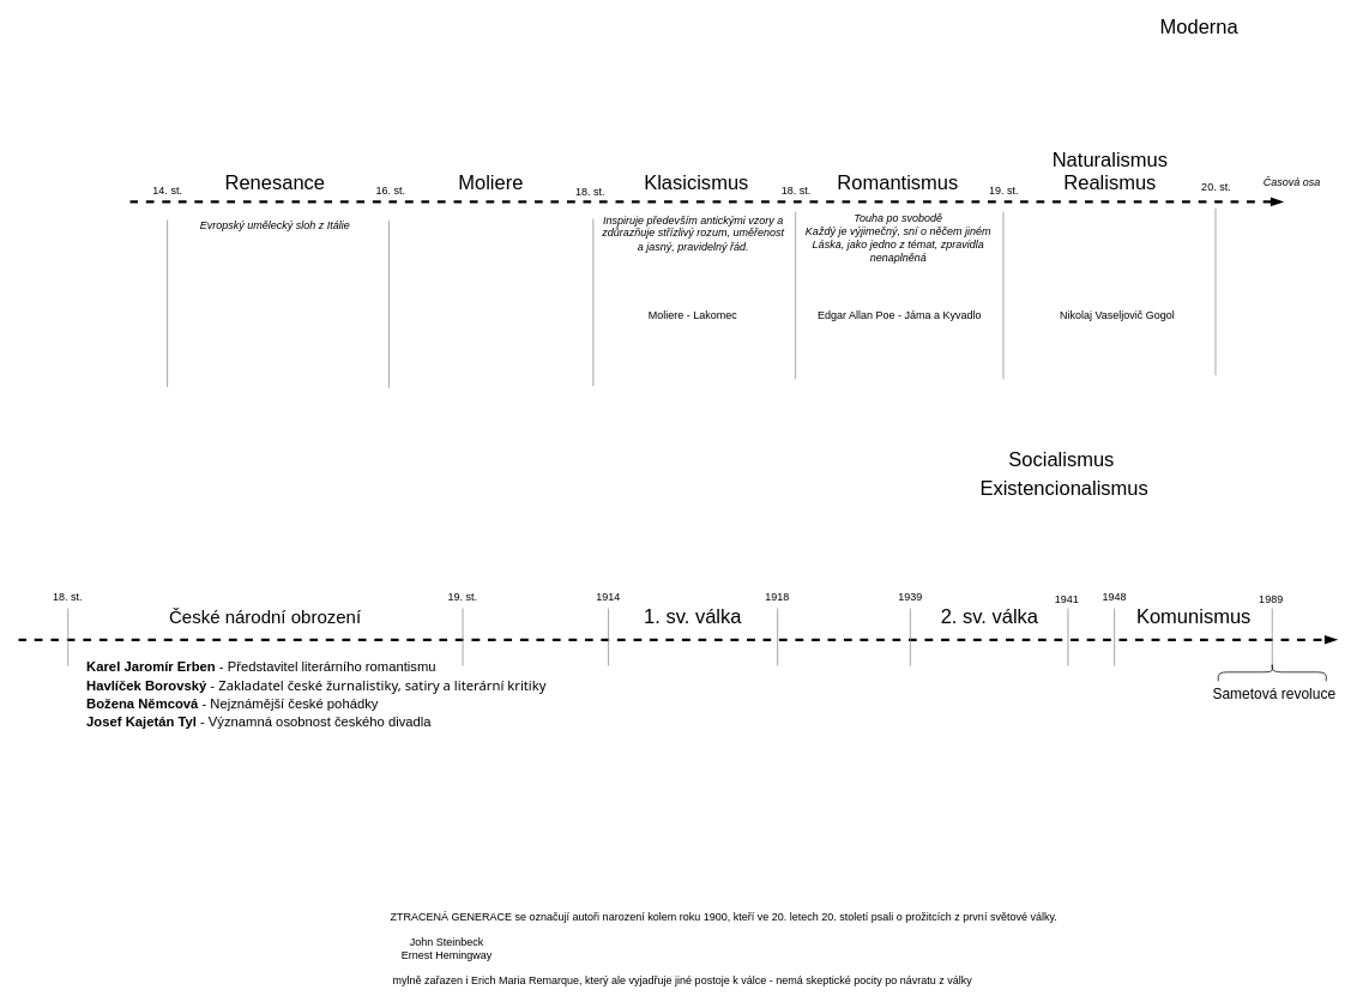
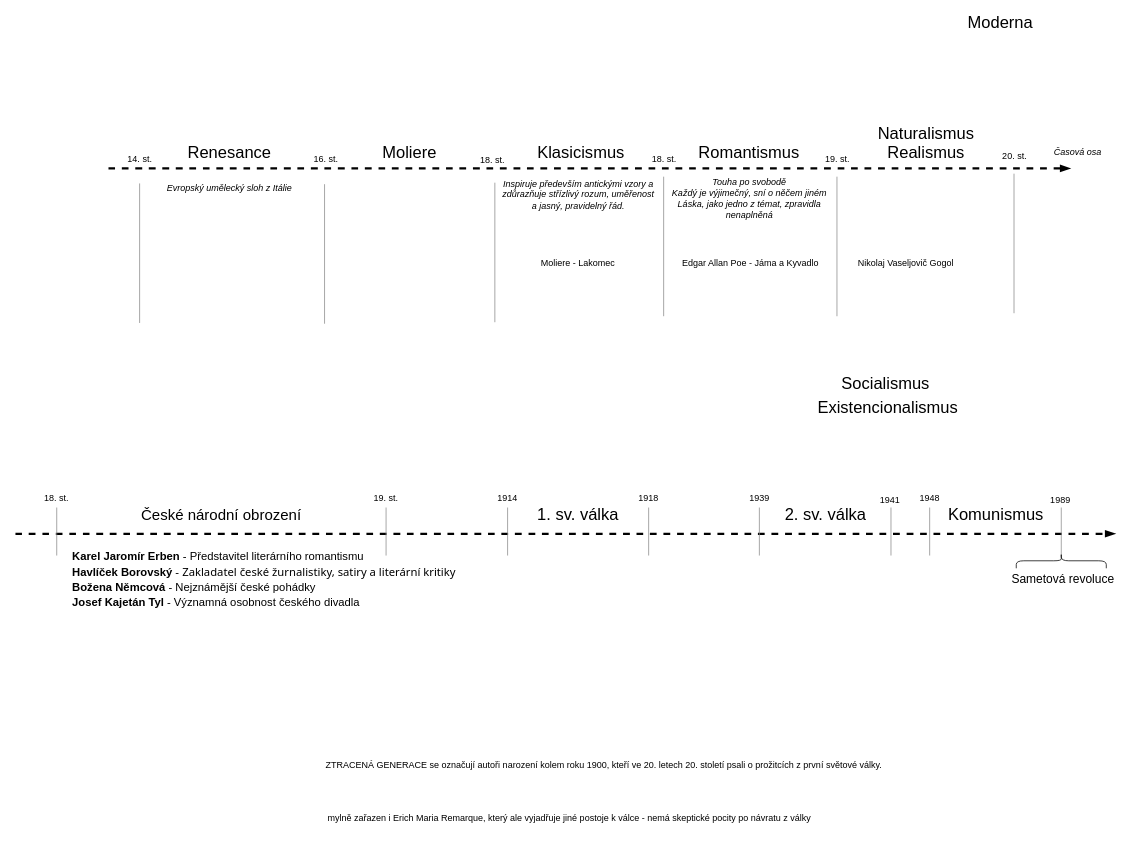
  <mxCell id="0" />
  <mxCell id="1" parent="0" />
  <mxCell id="2" value="" style="endArrow=blockThin;dashed=1;html=1;strokeWidth=3;jumpSize=0;jumpStyle=arc;endSize=6;curved=1;endFill=1;" edge="1" parent="1"><mxGeometry width="50" height="50" relative="1" as="geometry"><mxPoint x="144" y="224" as="sourcePoint" /><mxPoint x="1426" y="224" as="targetPoint" /></mxGeometry></mxCell>
  <mxCell id="3" value="&lt;font style=&quot;font-size: 22px&quot;&gt;Renesance&lt;/font&gt;" style="text;html=1;strokeColor=none;fillColor=none;align=center;verticalAlign=middle;whiteSpace=wrap;rounded=0;" vertex="1" parent="1"><mxGeometry x="233" y="194" width="145" height="20" as="geometry" /></mxCell>
  <mxCell id="4" value="&lt;i&gt;Časová osa&lt;/i&gt;" style="text;html=1;strokeColor=none;fillColor=none;align=center;verticalAlign=middle;whiteSpace=wrap;rounded=0;" vertex="1" parent="1"><mxGeometry x="1394" y="192" width="84" height="20" as="geometry" /></mxCell>
  <mxCell id="5" value="&lt;font style=&quot;font-size: 22px&quot;&gt;Romantismus&lt;/font&gt;" style="text;html=1;strokeColor=none;fillColor=none;align=center;verticalAlign=middle;whiteSpace=wrap;rounded=0;" vertex="1" parent="1"><mxGeometry x="911" y="194" width="174" height="20" as="geometry" /></mxCell>
  <mxCell id="6" value="&lt;font style=&quot;font-size: 22px&quot;&gt;Moliere&lt;br&gt;&lt;/font&gt;" style="text;html=1;strokeColor=none;fillColor=none;align=center;verticalAlign=middle;whiteSpace=wrap;rounded=0;" vertex="1" parent="1"><mxGeometry x="473" y="194" width="145" height="20" as="geometry" /></mxCell>
  <mxCell id="7" value="" style="endArrow=none;html=1;strokeWidth=1;strokeColor=#8A8A8A;" edge="1" parent="1"><mxGeometry width="50" height="50" relative="1" as="geometry"><mxPoint x="659" y="429" as="sourcePoint" /><mxPoint x="659" y="243" as="targetPoint" /></mxGeometry></mxCell>
  <mxCell id="8" value="" style="endArrow=none;html=1;strokeWidth=1;strokeColor=#8A8A8A;" edge="1" parent="1"><mxGeometry width="50" height="50" relative="1" as="geometry"><mxPoint x="884" y="421" as="sourcePoint" /><mxPoint x="884" y="235" as="targetPoint" /></mxGeometry></mxCell>
  <mxCell id="9" value="&lt;font style=&quot;font-size: 22px&quot;&gt;Klasicismus&lt;/font&gt;" style="text;html=1;strokeColor=none;fillColor=none;align=center;verticalAlign=middle;whiteSpace=wrap;rounded=0;" vertex="1" parent="1"><mxGeometry x="687" y="194" width="174" height="20" as="geometry" /></mxCell>
  <mxCell id="10" value="18. st." style="text;html=1;strokeColor=none;fillColor=none;align=center;verticalAlign=middle;whiteSpace=wrap;rounded=0;" vertex="1" parent="1"><mxGeometry x="625" y="203" width="62" height="20" as="geometry" /></mxCell>
  <mxCell id="11" value="14. st." style="text;html=1;strokeColor=none;fillColor=none;align=center;verticalAlign=middle;whiteSpace=wrap;rounded=0;" vertex="1" parent="1"><mxGeometry x="155" y="202" width="62" height="20" as="geometry" /></mxCell>
  <mxCell id="12" value="&lt;font style=&quot;font-size: 22px&quot;&gt;Realismus&lt;/font&gt;" style="text;html=1;strokeColor=none;fillColor=none;align=center;verticalAlign=middle;whiteSpace=wrap;rounded=0;" vertex="1" parent="1"><mxGeometry x="1147" y="194" width="174" height="20" as="geometry" /></mxCell>
  <mxCell id="13" value="&lt;font style=&quot;font-size: 22px&quot;&gt;Naturalismus&lt;/font&gt;" style="text;html=1;strokeColor=none;fillColor=none;align=center;verticalAlign=middle;whiteSpace=wrap;rounded=0;" vertex="1" parent="1"><mxGeometry x="1147" y="168" width="174" height="20" as="geometry" /></mxCell>
  <mxCell id="14" value="16. st." style="text;html=1;strokeColor=none;fillColor=none;align=center;verticalAlign=middle;whiteSpace=wrap;rounded=0;" vertex="1" parent="1"><mxGeometry x="403" y="202" width="62" height="20" as="geometry" /></mxCell>
  <mxCell id="15" value="" style="endArrow=none;html=1;strokeWidth=1;strokeColor=#8A8A8A;" edge="1" parent="1"><mxGeometry width="50" height="50" relative="1" as="geometry"><mxPoint x="432" y="431" as="sourcePoint" /><mxPoint x="432" y="245" as="targetPoint" /></mxGeometry></mxCell>
  <mxCell id="16" value="" style="endArrow=none;html=1;strokeWidth=1;strokeColor=#8A8A8A;" edge="1" parent="1"><mxGeometry width="50" height="50" relative="1" as="geometry"><mxPoint x="185.5" y="430" as="sourcePoint" /><mxPoint x="185.5" y="244" as="targetPoint" /></mxGeometry></mxCell>
  <mxCell id="17" value="18. st." style="text;html=1;strokeColor=none;fillColor=none;align=center;verticalAlign=middle;whiteSpace=wrap;rounded=0;" vertex="1" parent="1"><mxGeometry x="854" y="202" width="62" height="20" as="geometry" /></mxCell>
  <mxCell id="18" value="" style="endArrow=none;html=1;strokeWidth=1;strokeColor=#8A8A8A;" edge="1" parent="1"><mxGeometry width="50" height="50" relative="1" as="geometry"><mxPoint x="1115" y="421" as="sourcePoint" /><mxPoint x="1115" y="235" as="targetPoint" /></mxGeometry></mxCell>
  <mxCell id="19" value="19. st." style="text;html=1;strokeColor=none;fillColor=none;align=center;verticalAlign=middle;whiteSpace=wrap;rounded=0;" vertex="1" parent="1"><mxGeometry x="1085" y="202" width="62" height="20" as="geometry" /></mxCell>
  <mxCell id="20" value="20. st." style="text;html=1;strokeColor=none;fillColor=none;align=center;verticalAlign=middle;whiteSpace=wrap;rounded=0;" vertex="1" parent="1"><mxGeometry x="1321" y="198" width="62" height="20" as="geometry" /></mxCell>
  <mxCell id="21" value="" style="endArrow=none;html=1;strokeWidth=1;strokeColor=#8A8A8A;" edge="1" parent="1"><mxGeometry width="50" height="50" relative="1" as="geometry"><mxPoint x="1351" y="417" as="sourcePoint" /><mxPoint x="1351" y="231" as="targetPoint" /></mxGeometry></mxCell>
  <mxCell id="22" value="Moliere - Lakomec" style="text;html=1;strokeColor=none;fillColor=none;align=center;verticalAlign=middle;whiteSpace=wrap;rounded=0;" vertex="1" parent="1"><mxGeometry x="698" y="340" width="144" height="20" as="geometry" /></mxCell>
- <mxCell id="23" value="Nikolaj Vaseljovič Gogol" style="text;html=1;strokeColor=none;fillColor=none;align=center;verticalAlign=middle;whiteSpace=wrap;rounded=0;" vertex="1" parent="1"><mxGeometry x="1170" y="340" width="144" height="20" as="geometry" /></mxCell>
+ <mxCell id="23" value="Nikolaj Vaseljovič Gogol" style="text;html=1;strokeColor=none;fillColor=none;align=center;verticalAlign=middle;whiteSpace=wrap;rounded=0;" vertex="1" parent="1"><mxGeometry x="1135" y="340" width="144" height="20" as="geometry" /></mxCell>
  <mxCell id="24" value="&lt;i&gt;Evropský umělecký sloh z Itálie&lt;/i&gt;" style="text;html=1;strokeColor=none;fillColor=none;align=center;verticalAlign=middle;whiteSpace=wrap;rounded=0;" vertex="1" parent="1"><mxGeometry x="210" y="241" width="191" height="20" as="geometry" /></mxCell>
  <mxCell id="25" value="Edgar Allan Poe - Jáma a Kyvadlo" style="text;html=1;strokeColor=none;fillColor=none;align=center;verticalAlign=middle;whiteSpace=wrap;rounded=0;" vertex="1" parent="1"><mxGeometry x="904.5" y="340" width="190" height="20" as="geometry" /></mxCell>
  <mxCell id="26" value="&lt;i&gt;Touha po svobodě&lt;br&gt;Každý je výjimečný, sní o něčem jiném&lt;br&gt;&lt;/i&gt;&lt;i&gt;Láska, jako jedno z témat, zpravidla nenaplněná&lt;br&gt;&lt;/i&gt;" style="text;html=1;strokeColor=none;fillColor=none;align=center;verticalAlign=middle;whiteSpace=wrap;rounded=0;" vertex="1" parent="1"><mxGeometry x="892.5" y="233" width="211" height="61" as="geometry" /></mxCell>
  <mxCell id="27" value="&lt;i&gt;Inspiruje především antickými vzory a zdůrazňuje střízlivý rozum, uměřenost a jasný, pravidelný řád.&lt;br&gt;&lt;/i&gt;" style="text;html=1;strokeColor=none;fillColor=none;align=center;verticalAlign=middle;whiteSpace=wrap;rounded=0;" vertex="1" parent="1"><mxGeometry x="663.5" y="231" width="213" height="55" as="geometry" /></mxCell>
  <mxCell id="28" value="&lt;font style=&quot;font-size: 22px&quot;&gt;Moderna&lt;br&gt;&lt;/font&gt;" style="text;html=1;strokeColor=none;fillColor=none;align=center;verticalAlign=middle;whiteSpace=wrap;rounded=0;" vertex="1" parent="1"><mxGeometry x="1246" y="20" width="174" height="20" as="geometry" /></mxCell>
  <mxCell id="29" value="" style="endArrow=blockThin;dashed=1;html=1;strokeWidth=3;jumpSize=0;jumpStyle=arc;endSize=6;curved=1;endFill=1;" edge="1" parent="1"><mxGeometry width="50" height="50" relative="1" as="geometry"><mxPoint x="20" y="711" as="sourcePoint" /><mxPoint x="1486" y="711" as="targetPoint" /></mxGeometry></mxCell>
  <mxCell id="30" value="" style="endArrow=none;html=1;strokeWidth=1;strokeColor=#8A8A8A;" edge="1" parent="1"><mxGeometry width="50" height="50" relative="1" as="geometry"><mxPoint x="1011.58" y="740" as="sourcePoint" /><mxPoint x="1011.58" y="676" as="targetPoint" /></mxGeometry></mxCell>
  <mxCell id="31" value="&lt;font style=&quot;font-size: 22px&quot;&gt;1. sv. válka&lt;/font&gt;" style="text;html=1;strokeColor=none;fillColor=none;align=center;verticalAlign=middle;whiteSpace=wrap;rounded=0;" vertex="1" parent="1"><mxGeometry x="683" y="676" width="174" height="20" as="geometry" /></mxCell>
  <mxCell id="32" value="&lt;font style=&quot;font-size: 22px&quot;&gt;2. sv. válka&lt;/font&gt;" style="text;html=1;strokeColor=none;fillColor=none;align=center;verticalAlign=middle;whiteSpace=wrap;rounded=0;" vertex="1" parent="1"><mxGeometry x="1013" y="676" width="174" height="20" as="geometry" /></mxCell>
  <mxCell id="33" value="" style="endArrow=none;html=1;strokeWidth=1;strokeColor=#8A8A8A;" edge="1" parent="1"><mxGeometry width="50" height="50" relative="1" as="geometry"><mxPoint x="864" y="740" as="sourcePoint" /><mxPoint x="864" y="676" as="targetPoint" /></mxGeometry></mxCell>
  <mxCell id="34" value="" style="endArrow=none;html=1;strokeWidth=1;strokeColor=#8A8A8A;" edge="1" parent="1"><mxGeometry width="50" height="50" relative="1" as="geometry"><mxPoint x="676" y="740" as="sourcePoint" /><mxPoint x="676" y="676" as="targetPoint" /></mxGeometry></mxCell>
  <mxCell id="35" value="" style="endArrow=none;html=1;strokeWidth=1;strokeColor=#8A8A8A;" edge="1" parent="1"><mxGeometry width="50" height="50" relative="1" as="geometry"><mxPoint x="1187" y="740" as="sourcePoint" /><mxPoint x="1187" y="676" as="targetPoint" /></mxGeometry></mxCell>
  <mxCell id="36" value="1914" style="text;html=1;strokeColor=none;fillColor=none;align=center;verticalAlign=middle;whiteSpace=wrap;rounded=0;" vertex="1" parent="1"><mxGeometry x="645" y="654" width="62" height="20" as="geometry" /></mxCell>
  <mxCell id="37" value="1918" style="text;html=1;strokeColor=none;fillColor=none;align=center;verticalAlign=middle;whiteSpace=wrap;rounded=0;" vertex="1" parent="1"><mxGeometry x="833" y="654" width="62" height="20" as="geometry" /></mxCell>
  <mxCell id="38" value="1939" style="text;html=1;strokeColor=none;fillColor=none;align=center;verticalAlign=middle;whiteSpace=wrap;rounded=0;" vertex="1" parent="1"><mxGeometry x="981" y="654" width="62" height="20" as="geometry" /></mxCell>
  <mxCell id="39" value="1941" style="text;html=1;strokeColor=none;fillColor=none;align=center;verticalAlign=middle;whiteSpace=wrap;rounded=0;" vertex="1" parent="1"><mxGeometry x="1155" y="656" width="62" height="20" as="geometry" /></mxCell>
  <mxCell id="40" value="" style="endArrow=none;html=1;strokeWidth=1;strokeColor=#8A8A8A;" edge="1" parent="1"><mxGeometry width="50" height="50" relative="1" as="geometry"><mxPoint x="1238.58" y="740" as="sourcePoint" /><mxPoint x="1238.58" y="676" as="targetPoint" /></mxGeometry></mxCell>
  <mxCell id="41" value="1948" style="text;html=1;strokeColor=none;fillColor=none;align=center;verticalAlign=middle;whiteSpace=wrap;rounded=0;" vertex="1" parent="1"><mxGeometry x="1208" y="654" width="62" height="20" as="geometry" /></mxCell>
  <mxCell id="42" value="&lt;font style=&quot;font-size: 22px&quot;&gt;Komunismus&lt;/font&gt;" style="text;html=1;strokeColor=none;fillColor=none;align=center;verticalAlign=middle;whiteSpace=wrap;rounded=0;" vertex="1" parent="1"><mxGeometry x="1240" y="676" width="174" height="20" as="geometry" /></mxCell>
  <mxCell id="43" value="1989" style="text;html=1;strokeColor=none;fillColor=none;align=center;verticalAlign=middle;whiteSpace=wrap;rounded=0;" vertex="1" parent="1"><mxGeometry x="1382" y="656" width="62" height="20" as="geometry" /></mxCell>
  <mxCell id="44" value="" style="endArrow=none;html=1;strokeWidth=1;strokeColor=#8A8A8A;" edge="1" parent="1"><mxGeometry width="50" height="50" relative="1" as="geometry"><mxPoint x="1414" y="740" as="sourcePoint" /><mxPoint x="1414" y="676" as="targetPoint" /></mxGeometry></mxCell>
  <mxCell id="45" value="&lt;font style=&quot;font-size: 16px&quot;&gt;Sametová revoluce&lt;/font&gt;" style="text;html=1;align=center;verticalAlign=middle;whiteSpace=wrap;rounded=0;" vertex="1" parent="1"><mxGeometry x="1332.5" y="755" width="167" height="32" as="geometry" /></mxCell>
  <mxCell id="46" value="&lt;font style=&quot;font-size: 22px&quot;&gt;Socialismus&lt;br&gt;&lt;/font&gt;" style="text;html=1;strokeColor=none;fillColor=none;align=center;verticalAlign=middle;whiteSpace=wrap;rounded=0;" vertex="1" parent="1"><mxGeometry x="1092.5" y="501" width="174" height="20" as="geometry" /></mxCell>
  <mxCell id="47" value="&lt;font style=&quot;font-size: 22px&quot;&gt;Existencionalismus&lt;br&gt;&lt;/font&gt;" style="text;html=1;strokeColor=none;fillColor=none;align=center;verticalAlign=middle;whiteSpace=wrap;rounded=0;" vertex="1" parent="1"><mxGeometry x="1096" y="533" width="174" height="20" as="geometry" /></mxCell>
  <mxCell id="48" value="&lt;div class=&quot;cxgpxx05 d1544ag0 sj5x9vvc tw6a2znq l9j0dhe7 ni8dbmo4 stjgntxs e72ty7fz qlfml3jp inkptoze jm1wdb64 qv66sw1b ljqsnud1 odn2s2vf tkr6xdv7 qttc61fc&quot; style=&quot;padding: 8px 12px ; border-radius: 18px 18px 18px 4px ; overflow-wrap: break-word ; position: relative ; overflow: hidden ; max-width: 564px ; word-break: break-word ; z-index: 1&quot;&gt;&lt;div class=&quot;rq0escxv l9j0dhe7 du4w35lb __fb-dark-mode&quot; style=&quot;z-index: 0 ; position: relative ; box-sizing: border-box&quot;&gt;&lt;div class=&quot;ii04i59q jq4qci2q g9io39s2 oo9gr5id&quot; dir=&quot;auto&quot; style=&quot;line-height: 20px&quot;&gt;&lt;span style=&quot;font-size: 15px ; font-family: inherit&quot;&gt;&lt;b&gt;Karel Jaromír Erben&lt;/b&gt; -&amp;nbsp;&lt;/span&gt;&lt;span style=&quot;font-size: 15px&quot;&gt;Představitel literárního romantismu&lt;/span&gt;&lt;/div&gt;&lt;div class=&quot;ii04i59q jq4qci2q g9io39s2 oo9gr5id&quot; dir=&quot;auto&quot; style=&quot;font-size: 15px ; line-height: 20px&quot;&gt;&lt;span style=&quot;font-family: inherit&quot;&gt;&lt;b&gt;Havlíček Borovský&lt;/b&gt; -&amp;nbsp;&lt;/span&gt;&lt;span&gt;&lt;font face=&quot;segoe ui historic, segoe ui, helvetica, arial, sans-serif&quot; style=&quot;font-size: 15px&quot;&gt;Zakladatel české žurnalistiky, satiry a literární kritiky&lt;/font&gt;&lt;/span&gt;&lt;br&gt;&lt;/div&gt;&lt;div class=&quot;ii04i59q jq4qci2q g9io39s2 oo9gr5id&quot; dir=&quot;auto&quot; style=&quot;font-size: 15px ; font-family: inherit ; line-height: 20px&quot;&gt;&lt;span style=&quot;font-family: inherit&quot;&gt;&lt;b&gt;Božena Němcová&lt;/b&gt; - Nejznámější české pohádky&lt;/span&gt;&lt;/div&gt;&lt;div class=&quot;ii04i59q jq4qci2q g9io39s2 oo9gr5id&quot; dir=&quot;auto&quot; style=&quot;font-size: 15px ; font-family: inherit ; line-height: 20px&quot;&gt;&lt;span style=&quot;font-family: inherit&quot;&gt;&lt;b&gt;Josef Kajetán Tyl&lt;/b&gt; - Významná osobnost českého divadla&lt;/span&gt;&lt;/div&gt;&lt;/div&gt;&lt;/div&gt;&lt;div class=&quot;ns4p8fja j83agx80 cbu4d94t a6sixzi8 bkfpd7mw d2edcug0 buofh1pr nred35xi&quot; style=&quot;align-items: inherit ; justify-content: flex-end ; flex-direction: column ; max-width: 100% ; display: flex ; font-family: &amp;#34;segoe ui historic&amp;#34; , &amp;#34;segoe ui&amp;#34; , &amp;#34;helvetica&amp;#34; , &amp;#34;arial&amp;#34; , sans-serif ; color: rgb(28 , 30 , 33) ; font-size: 15px&quot;&gt;&lt;/div&gt;" style="text;html=1;align=left;verticalAlign=middle;resizable=0;points=[];autosize=1;strokeWidth=1;" vertex="1" parent="1"><mxGeometry x="82" y="720" width="520" height="102" as="geometry" /></mxCell>
  <mxCell id="49" value="18. st." style="text;html=1;strokeColor=none;fillColor=none;align=center;verticalAlign=middle;whiteSpace=wrap;rounded=0;" vertex="1" parent="1"><mxGeometry x="44" y="654" width="62" height="20" as="geometry" /></mxCell>
  <mxCell id="50" value="" style="endArrow=none;html=1;strokeWidth=1;strokeColor=#8A8A8A;" edge="1" parent="1"><mxGeometry width="50" height="50" relative="1" as="geometry"><mxPoint x="75" y="740" as="sourcePoint" /><mxPoint x="75" y="676" as="targetPoint" /></mxGeometry></mxCell>
  <mxCell id="51" value="&lt;div class=&quot;ii04i59q jq4qci2q g9io39s2 oo9gr5id&quot; dir=&quot;auto&quot; style=&quot;font-family: inherit ; font-size: 20px ; line-height: 20px&quot;&gt;České národní obrození&lt;/div&gt;&lt;div&gt;&lt;b&gt;&lt;br&gt;&lt;/b&gt;&lt;/div&gt;" style="text;html=1;strokeColor=none;fillColor=none;align=center;verticalAlign=middle;whiteSpace=wrap;rounded=0;" vertex="1" parent="1"><mxGeometry x="77" y="675" width="435" height="35" as="geometry" /></mxCell>
  <mxCell id="52" value="19. st." style="text;html=1;strokeColor=none;fillColor=none;align=center;verticalAlign=middle;whiteSpace=wrap;rounded=0;" vertex="1" parent="1"><mxGeometry x="483" y="654" width="62" height="20" as="geometry" /></mxCell>
  <mxCell id="53" value="" style="endArrow=none;html=1;strokeWidth=1;strokeColor=#8A8A8A;" edge="1" parent="1"><mxGeometry width="50" height="50" relative="1" as="geometry"><mxPoint x="514" y="740" as="sourcePoint" /><mxPoint x="514" y="676" as="targetPoint" /></mxGeometry></mxCell>
  <mxCell id="54" value="" style="shape=curlyBracket;whiteSpace=wrap;html=1;rounded=1;strokeWidth=1;align=left;rotation=90;" vertex="1" parent="1"><mxGeometry x="1404" y="687" width="20" height="120" as="geometry" /></mxCell>
  <mxCell id="55" value="ZTRACENÁ GENERACE ﻿se označují autoři narození kolem roku 1900, kteří ve 20. letech 20. století psali o prožitcích z první světové války." style="text;html=1;align=center;verticalAlign=middle;resizable=0;points=[];autosize=1;strokeColor=none;fillColor=none;" vertex="1" parent="1"><mxGeometry x="428" y="1011" width="751" height="18" as="geometry" /></mxCell>
- <mxCell id="56" value="John Steinbeck&lt;br&gt;Ernest Hemingway" style="text;html=1;align=center;verticalAlign=middle;resizable=0;points=[];autosize=1;strokeColor=none;fillColor=none;" vertex="1" parent="1"><mxGeometry x="440" y="1039" width="111" height="32" as="geometry" /></mxCell>
  <mxCell id="57" value="mylně zařazen i Erich Maria Remarque, který ale vyjadřuje jiné postoje k válce - nemá skeptické pocity po návratu z války" style="text;html=1;align=center;verticalAlign=middle;resizable=0;points=[];autosize=1;strokeColor=none;fillColor=none;" vertex="1" parent="1"><mxGeometry x="431" y="1081" width="654" height="18" as="geometry" /></mxCell>
